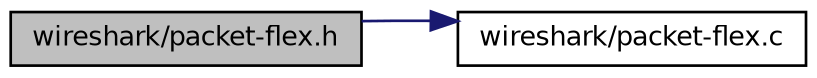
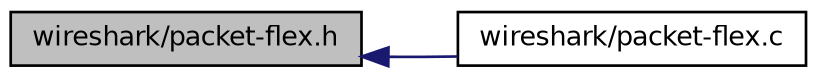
  digraph {
    rankdir=LR
    node [color=black fontname=Helvetica fontsize=10 shape=record style=filled]
    n1 [fillcolor=grey75 fontcolor=black height=0.2 label="wireshark/packet-flex.h" width=0.4]
    n2 [fillcolor=white height=0.2 label="wireshark/packet-flex.c" width=0.4]
-   n2 -> n1 [color=midnightblue dir=back fontname=Helvetica fontsize=10 labelfontname=Helvetica labelfontsize=10 style=solid]
+   n1 -> n2 [color=midnightblue dir=back fontname=Helvetica fontsize=10 labelfontname=Helvetica labelfontsize=10 style=solid]
  }
